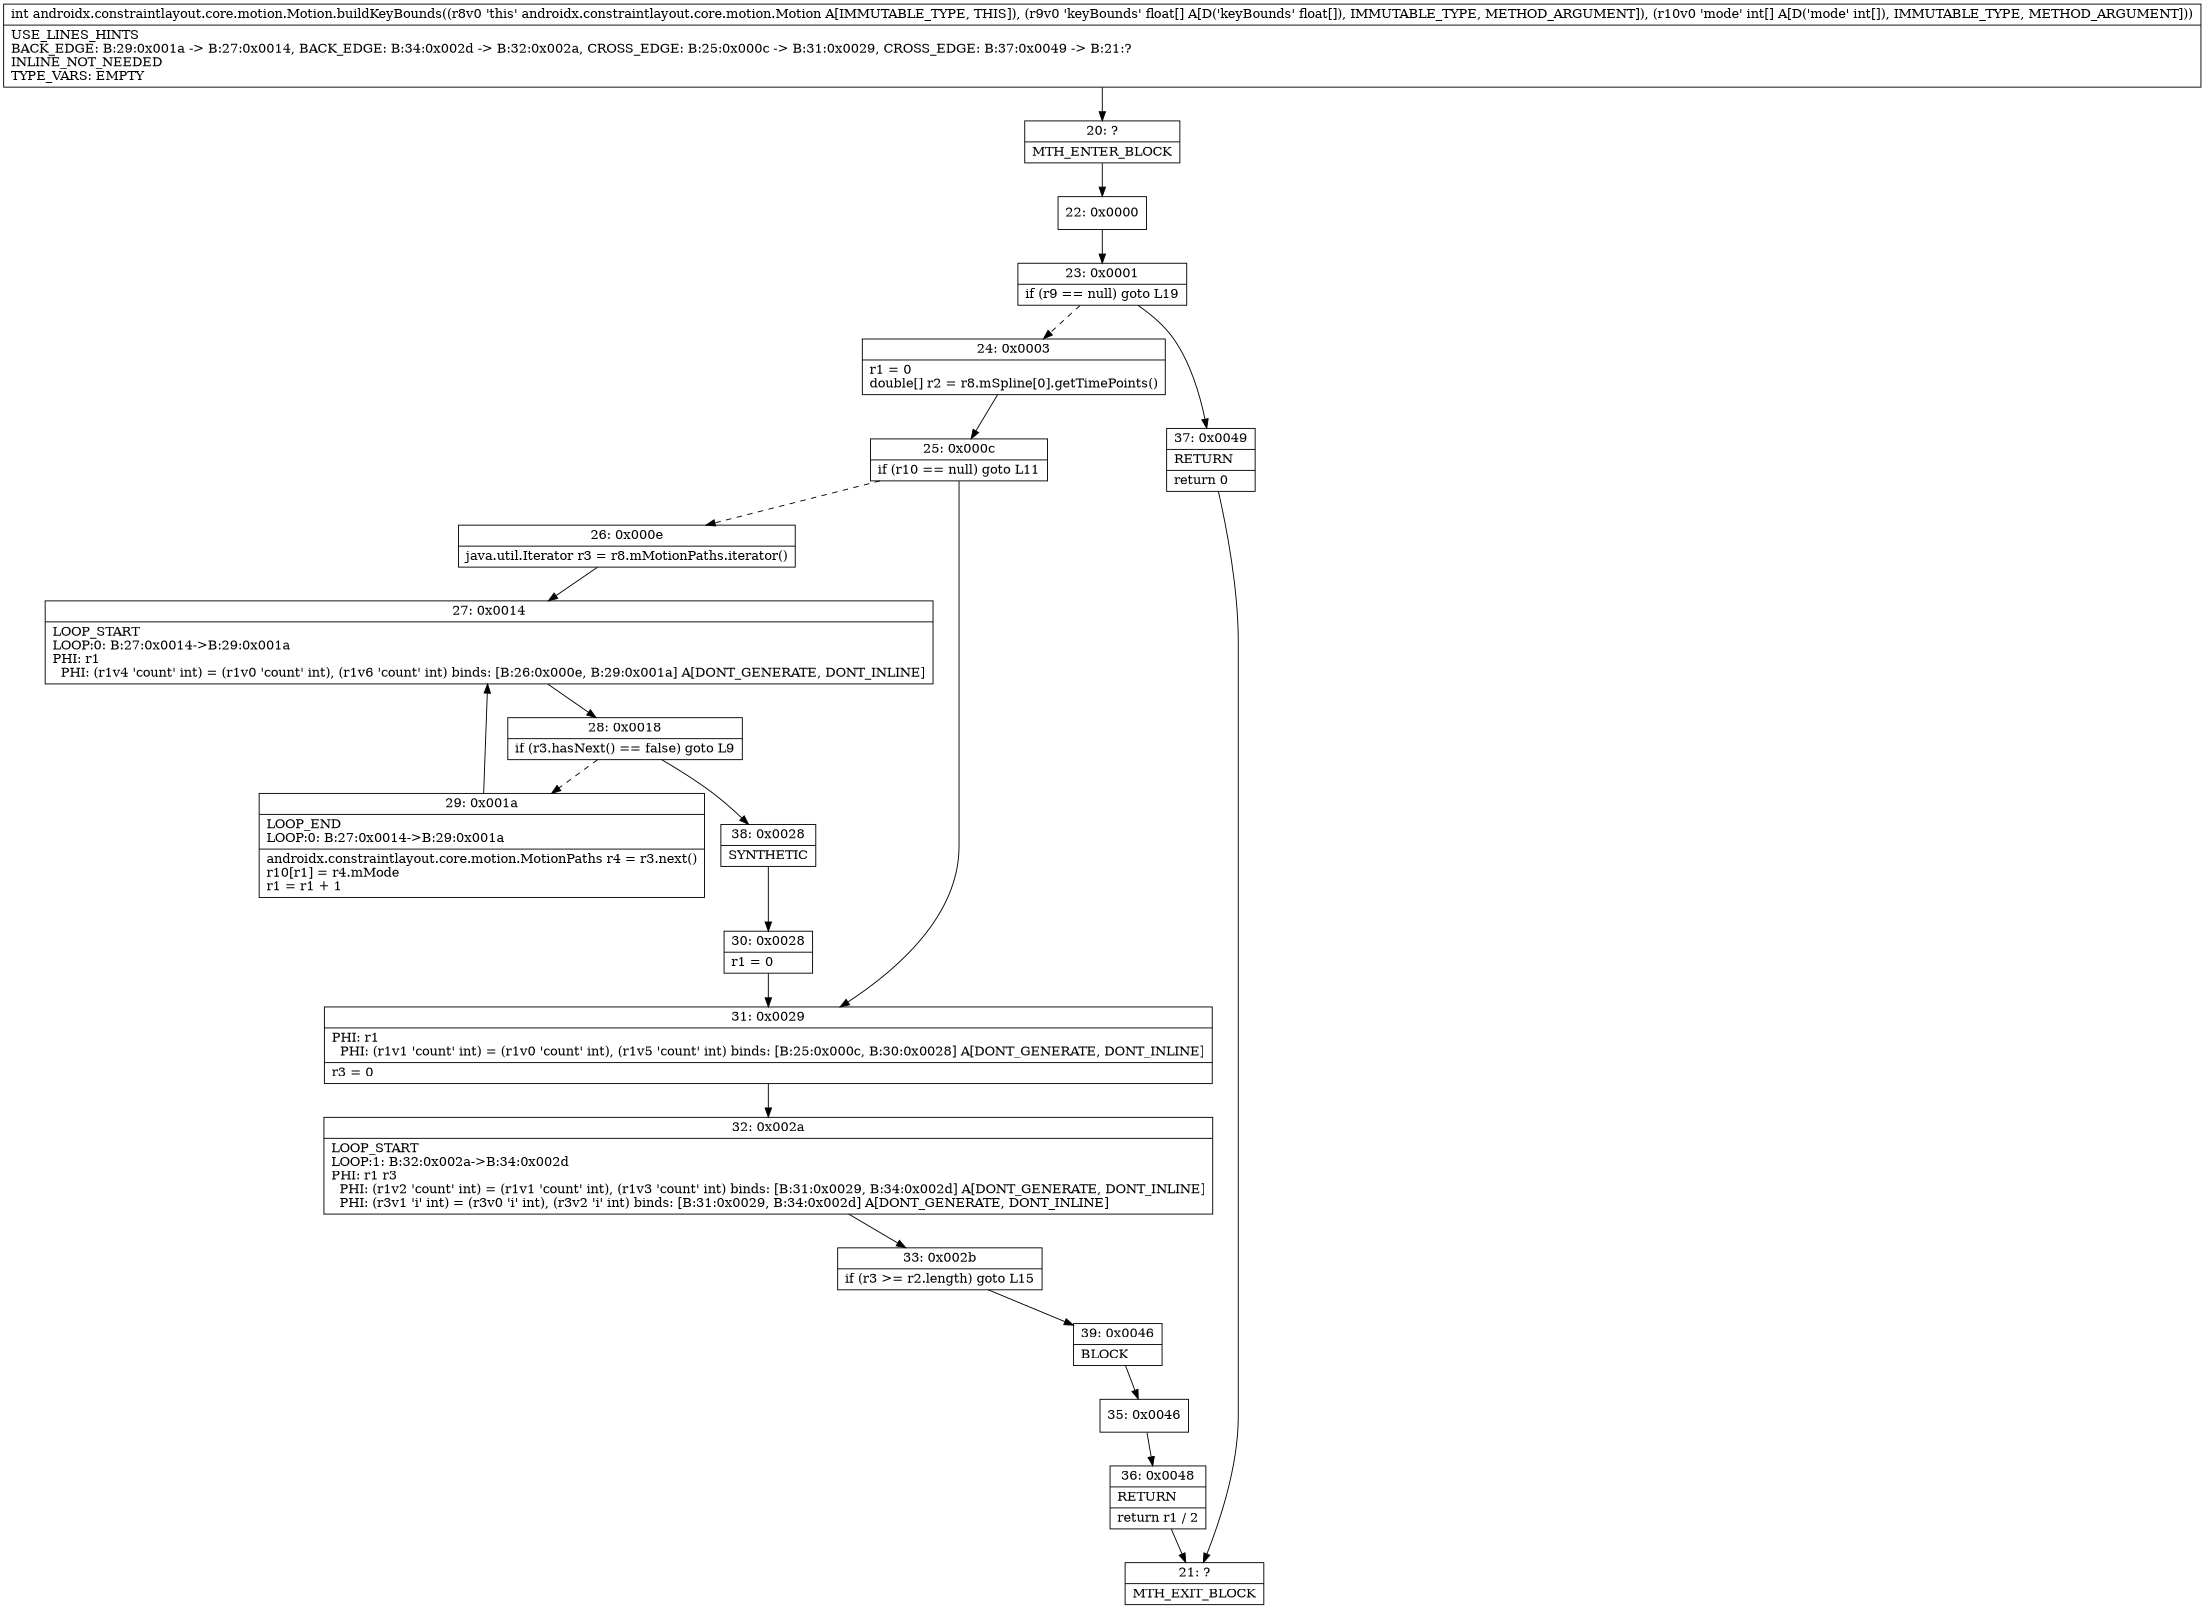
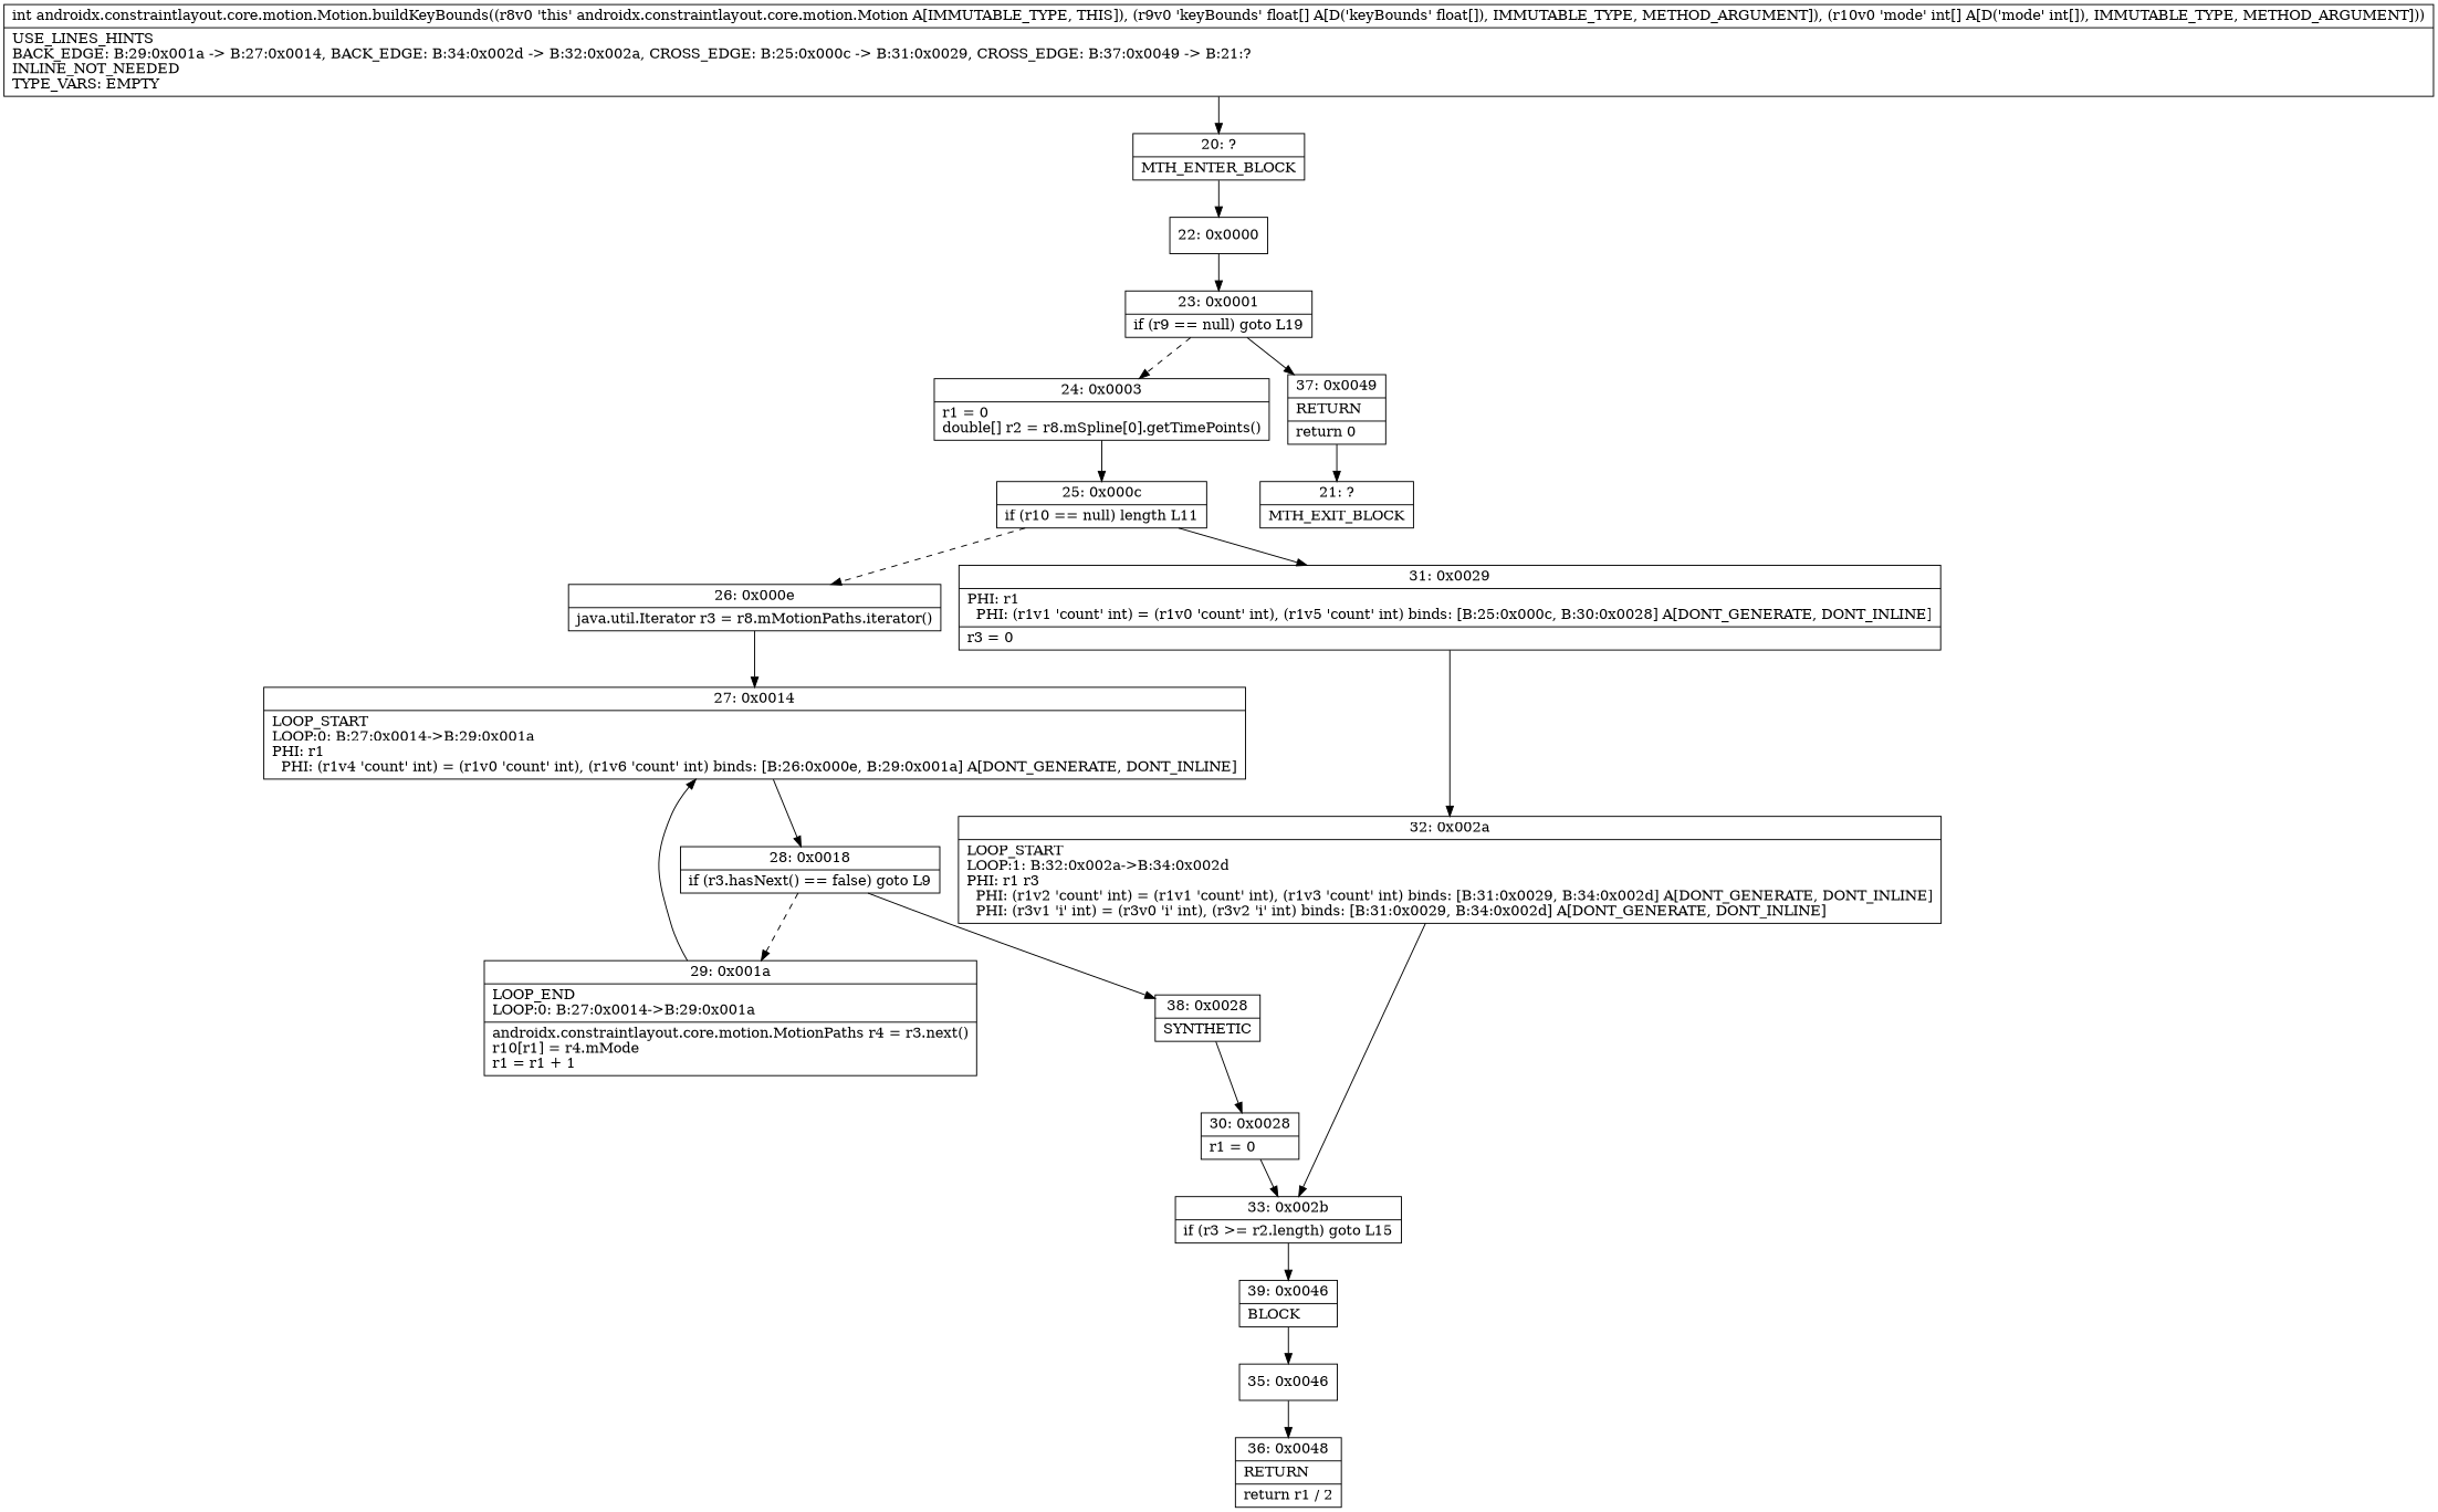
  digraph {
    node [shape=record]
    n1 [label="{20\:\ ?|MTH_ENTER_BLOCK\l}"]
    n2 [label="{22\:\ 0x0000}"]
    n3 [label="{23\:\ 0x0001|if (r9 == null) goto L19\l}"]
    n4 [label="{24\:\ 0x0003|r1 = 0\ldouble[] r2 = r8.mSpline[0].getTimePoints()\l}"]
    n5 [label="{37\:\ 0x0049|RETURN\l|return 0\l}"]
-   n6 [label="{25\:\ 0x000c|if (r10 == null) goto L11\l}"]
+   n6 [label="{25\:\ 0x000c|if (r10 == null) length L11\l}"]
    n7 [label="{21\:\ ?|MTH_EXIT_BLOCK\l}"]
    n8 [label="{26\:\ 0x000e|java.util.Iterator r3 = r8.mMotionPaths.iterator()\l}"]
    n9 [label="{31\:\ 0x0029|PHI: r1 \l  PHI: (r1v1 'count' int) = (r1v0 'count' int), (r1v5 'count' int) binds: [B:25:0x000c, B:30:0x0028] A[DONT_GENERATE, DONT_INLINE]\l|r3 = 0\l}"]
    n10 [label="{27\:\ 0x0014|LOOP_START\lLOOP:0: B:27:0x0014\-\>B:29:0x001a\lPHI: r1 \l  PHI: (r1v4 'count' int) = (r1v0 'count' int), (r1v6 'count' int) binds: [B:26:0x000e, B:29:0x001a] A[DONT_GENERATE, DONT_INLINE]\l}"]
    n11 [label="{32\:\ 0x002a|LOOP_START\lLOOP:1: B:32:0x002a\-\>B:34:0x002d\lPHI: r1 r3 \l  PHI: (r1v2 'count' int) = (r1v1 'count' int), (r1v3 'count' int) binds: [B:31:0x0029, B:34:0x002d] A[DONT_GENERATE, DONT_INLINE]\l  PHI: (r3v1 'i' int) = (r3v0 'i' int), (r3v2 'i' int) binds: [B:31:0x0029, B:34:0x002d] A[DONT_GENERATE, DONT_INLINE]\l}"]
    n12 [label="{28\:\ 0x0018|if (r3.hasNext() == false) goto L9\l}"]
    n13 [label="{29\:\ 0x001a|LOOP_END\lLOOP:0: B:27:0x0014\-\>B:29:0x001a\l|androidx.constraintlayout.core.motion.MotionPaths r4 = r3.next()\lr10[r1] = r4.mMode\lr1 = r1 + 1\l}"]
    n14 [label="{38\:\ 0x0028|SYNTHETIC\l}"]
    n15 [label="{30\:\ 0x0028|r1 = 0\l}"]
    n16 [label="{33\:\ 0x002b|if (r3 \>= r2.length) goto L15\l}"]
    n17 [label="{39\:\ 0x0046|BLOCK\l}"]
    n18 [label="{35\:\ 0x0046}"]
    n19 [label="{36\:\ 0x0048|RETURN\l|return r1 \/ 2\l}"]
    n20 [label="{int androidx.constraintlayout.core.motion.Motion.buildKeyBounds((r8v0 'this' androidx.constraintlayout.core.motion.Motion A[IMMUTABLE_TYPE, THIS]), (r9v0 'keyBounds' float[] A[D('keyBounds' float[]), IMMUTABLE_TYPE, METHOD_ARGUMENT]), (r10v0 'mode' int[] A[D('mode' int[]), IMMUTABLE_TYPE, METHOD_ARGUMENT]))  | USE_LINES_HINTS\lBACK_EDGE: B:29:0x001a \-\> B:27:0x0014, BACK_EDGE: B:34:0x002d \-\> B:32:0x002a, CROSS_EDGE: B:25:0x000c \-\> B:31:0x0029, CROSS_EDGE: B:37:0x0049 \-\> B:21:?\lINLINE_NOT_NEEDED\lTYPE_VARS: EMPTY\l}"]
    n1 -> n2
    n2 -> n3
    n3 -> n4 [style=dashed]
    n3 -> n5
    n4 -> n6
    n5 -> n7
    n6 -> n8 [style=dashed]
    n6 -> n9
    n8 -> n10
    n9 -> n11
    n10 -> n12
    n11 -> n16
    n12 -> n13 [style=dashed]
    n12 -> n14
    n13 -> n10
    n14 -> n15
-   n15 -> n9
+   n15 -> n16
    n16 -> n17
    n17 -> n18
    n18 -> n19
-   n19 -> n7
    n20 -> n1
  }
